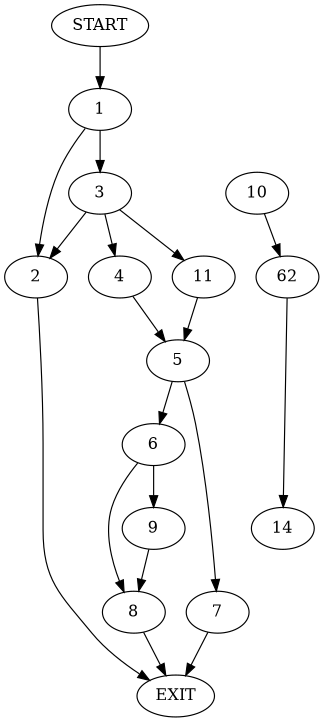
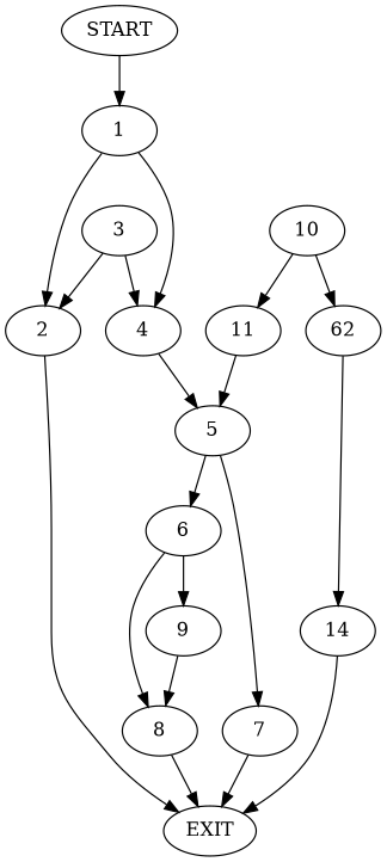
  digraph {
    n1 [label=START]
    1
    2
    3
    n5 [label=EXIT]
    4
    5
    6
    7
    8
    9
    10
    11
    n14 [label=62]
    14
    n1 -> 1
    1 -> 2
-   1 -> 3
+   1 -> 4
    2 -> n5
    3 -> 2
    3 -> 4
    4 -> 5
    5 -> 6
    5 -> 7
    6 -> 8
    6 -> 9
    7 -> n5
    8 -> n5
    9 -> 8
-   3 -> 11
+   10 -> 11
    10 -> n14
    11 -> 5
    n14 -> 14
+   14 -> n5
  }
